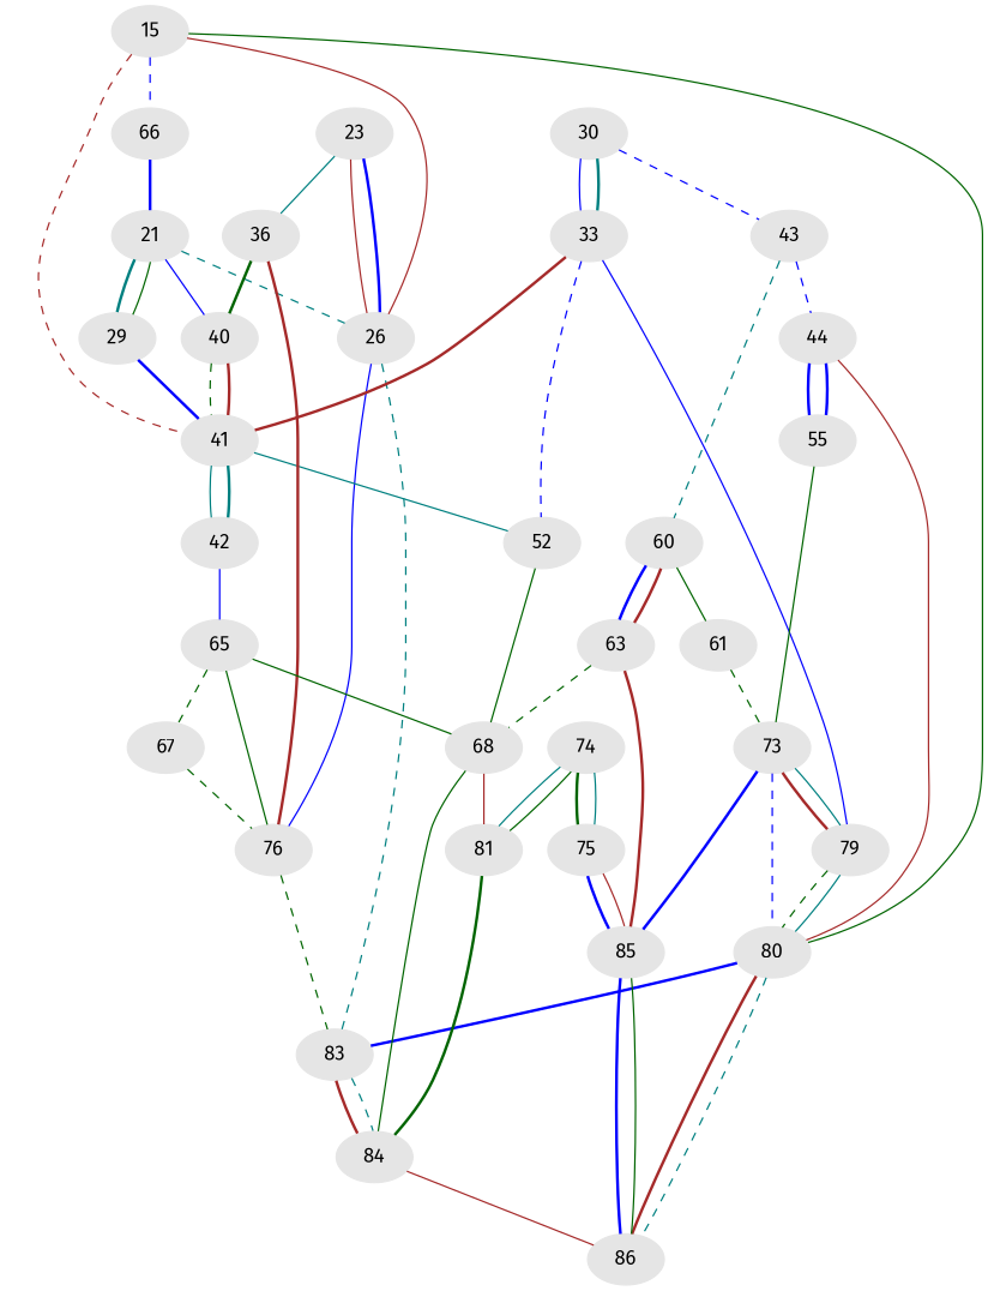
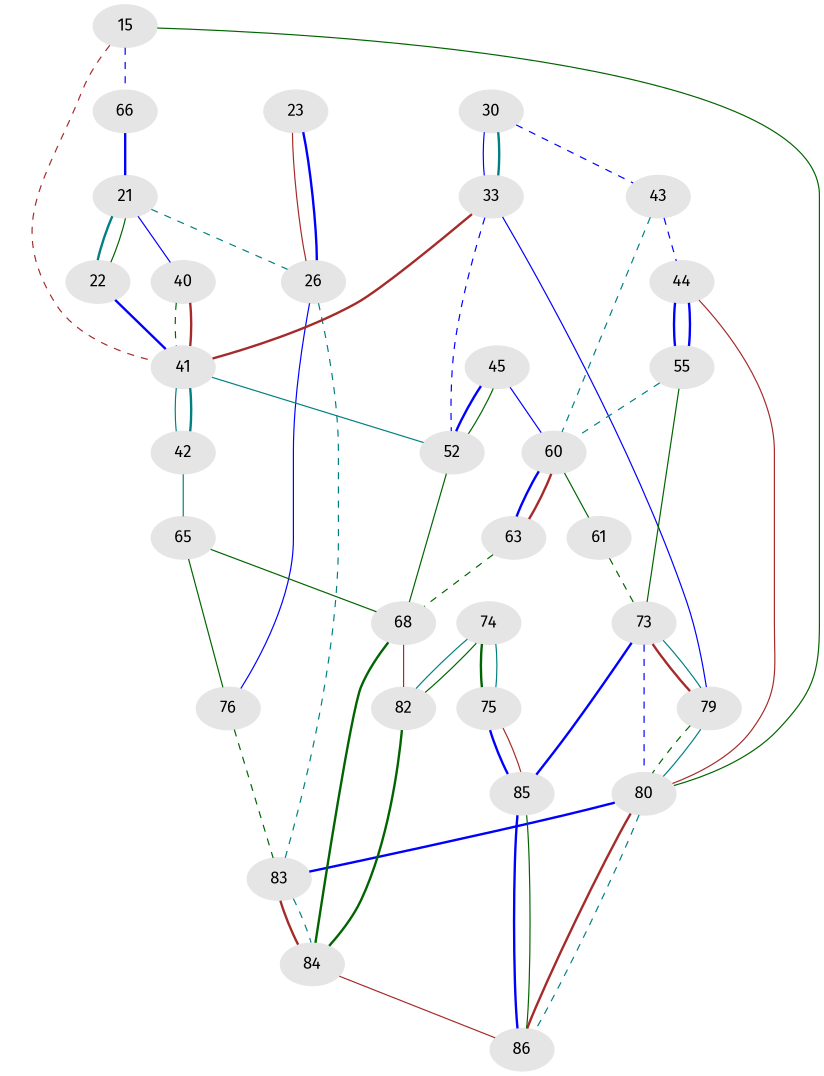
  graph {
    fontname="Fira Sans"
    node [color=gray90 fontname="Fira Sans" style=filled]
    edge [color=blue fontname="Fira Sans" style=solid]
    15 [super="+7"]
    n2 [label=66 super="+12"]
    26 [super="+3+9"]
    41 [super="+31+32+37"]
    80 [super="+13+53+14"]
    21 [super="+10+11+20"]
    76 [super="+58+59"]
    83 [super="+77+57"]
    52 [super="+38+39"]
    42
    86
-   22 [label=29]
+   22
    40 [super="+25"]
    23
-   36 [super="+24"]
    84 [super="+81+78"]
    33 [super="+18+19"]
    30
    43 [super="+29"]
    79
    44 [super="+28"]
    60 [super="+46+56"]
    68 [super="+66+62"]
    65 [super="+48+49"]
-   67
    55
    61
    63
    73 [super="+64"]
-   82 [super="+70" label=81]
+   45
+   82 [super="+70"]
    85 [super="+72+71"]
    74
    75
    15 -- n2 [style=dashed weight=2]
-   15 -- 26 [color=brown]
    15 -- 41 [color=brown style=dashed]
    15 -- 80 [color=darkgreen]
    n2 -- 21 [style=bold weight=2]
    26 -- 76
    26 -- 83 [color=teal style=dashed]
    41 -- 52 [color=teal]
    41 -- 42 [color=teal weight=2]
    41 -- 42 [color=teal style=bold]
    80 -- 83 [style=bold weight=3]
    80 -- 86 [color=brown style=bold]
    80 -- 86 [color=teal style=dashed]
    21 -- 26 [color=teal style=dashed]
    21 -- 22 [color=teal style=bold weight=2]
    21 -- 22 [color=darkgreen]
    21 -- 40
    76 -- 83 [color=darkgreen style=dashed weight=2]
    83 -- 84 [color=brown style=bold weight=2]
    83 -- 84 [color=teal style=dashed]
    52 -- 68 [color=darkgreen]
-   42 -- 65
+   42 -- 65 [color=teal]
    22 -- 41 [style=bold]
    40 -- 41 [color=darkgreen style=dashed]
    40 -- 41 [color=brown style=bold]
    23 -- 26 [color=brown weight=2]
    23 -- 26 [style=bold]
-   23 -- 36 [color=teal]
-   36 -- 76 [color=brown style=bold]
-   36 -- 40 [color=darkgreen style=bold weight=2]
    84 -- 86 [color=brown]
    33 -- 41 [color=brown style=bold]
    33 -- 52 [style=dashed]
    33 -- 79
    30 -- 33 [weight=2]
    30 -- 33 [color=teal style=bold]
    30 -- 43 [style=dashed]
    43 -- 44 [style=dashed weight=2]
    43 -- 60 [color=teal style=dashed]
    79 -- 80 [color=darkgreen style=dashed weight=2]
    79 -- 80 [color=teal]
    44 -- 80 [color=brown]
    44 -- 55 [style=bold]
    44 -- 55 [style=bold]
    60 -- 61 [color=darkgreen weight=2]
    60 -- 63 [style=bold]
    60 -- 63 [color=brown style=bold]
-   68 -- 84 [color=darkgreen]
+   68 -- 84 [color=darkgreen style=bold]
    68 -- 82 [color=brown weight=2]
    65 -- 76 [color=darkgreen]
    65 -- 68 [color=darkgreen weight=2]
-   65 -- 67 [color=darkgreen style=dashed]
-   67 -- 76 [color=darkgreen style=dashed weight=2]
+   55 -- 60 [color=teal style=dashed]
    55 -- 73 [color=darkgreen]
    61 -- 73 [color=darkgreen style=dashed]
    63 -- 68 [color=darkgreen style=dashed]
-   63 -- 85 [color=brown style=bold]
    73 -- 80 [style=dashed]
    73 -- 79 [color=brown style=bold]
    73 -- 79 [color=teal]
    73 -- 85 [style=bold]
+   45 -- 52 [style=bold weight=2]
+   45 -- 52 [color=darkgreen]
+   45 -- 60
    82 -- 84 [color=darkgreen style=bold]
    85 -- 86 [style=bold]
    85 -- 86 [color=darkgreen]
    74 -- 82 [color=teal weight=2]
    74 -- 82 [color=darkgreen]
    74 -- 75 [color=darkgreen style=bold]
    74 -- 75 [color=teal]
    75 -- 85 [style=bold weight=2]
    75 -- 85 [color=brown]
  }
